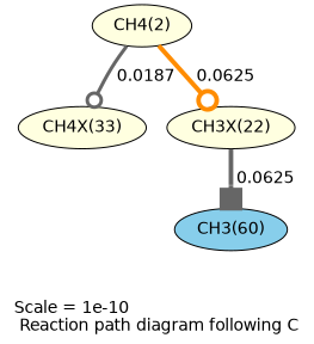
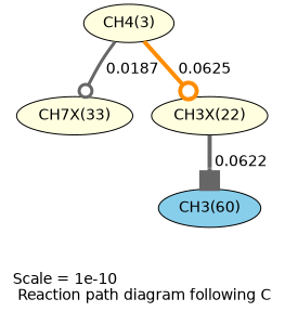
  digraph {
    fontname=Helvetica
    label="Scale = 1e-10\l Reaction path diagram following C"
    node [fillcolor=lightyellow fontname=Helvetica style=filled]
    edge [arrowhead=odot arrowsize=1.95 color=gray40 fontname=Helvetica penwidth=3.91]
-   n1 [label="CH4(2)"]
-   n2 [label="CH4X(33)"]
+   n1 [label="CH4(3)"]
+   n2 [label="CH7X(33)"]
    n3 [label="CH3X(22)"]
    n4 [fillcolor=skyblue label="CH3(60)"]
    n1 -> n2 [arrowsize=1.5 label=" 0.0187" penwidth=2.99]
    n1 -> n3 [color=darkorange label=" 0.0625"]
-   n3 -> n4 [arrowhead=box label=" 0.0625"]
+   n3 -> n4 [arrowhead=box label=" 0.0622"]
  }
